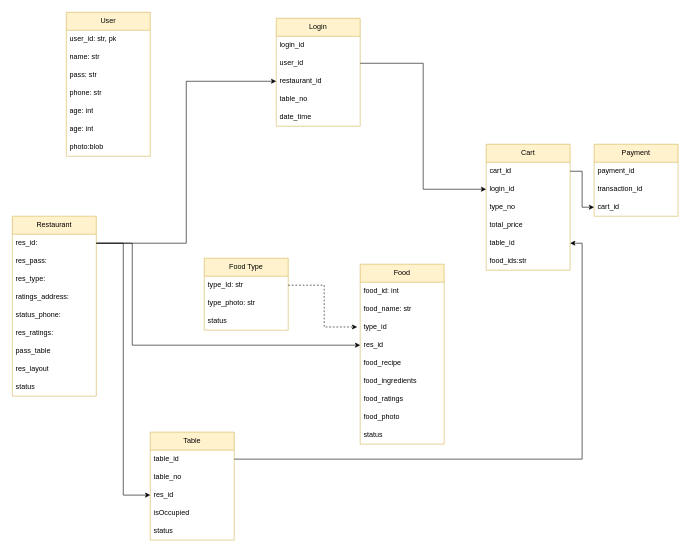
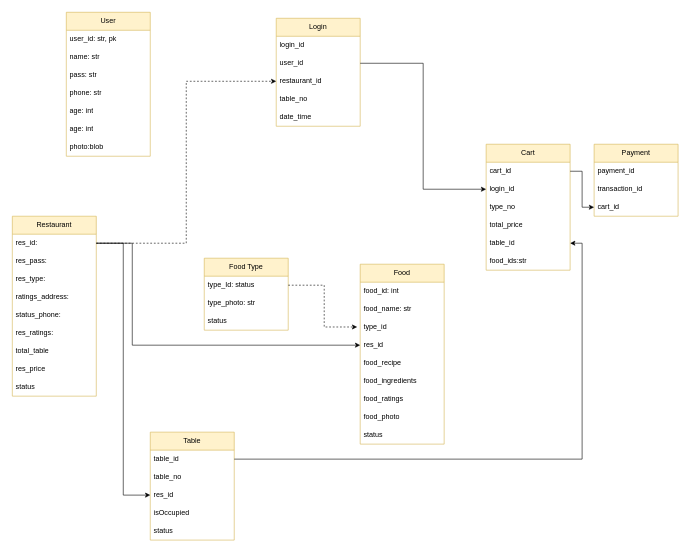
  <mxCell id="0" />
  <mxCell id="1" parent="0" />
  <mxCell id="2" value="User" style="swimlane;fontStyle=0;childLayout=stackLayout;horizontal=1;startSize=30;horizontalStack=0;resizeParent=1;resizeParentMax=0;resizeLast=0;collapsible=1;marginBottom=0;whiteSpace=wrap;html=1;fillColor=#fff2cc;strokeColor=#d6b656;" parent="1" vertex="1"><mxGeometry x="110" y="20" width="140" height="240" as="geometry" /></mxCell>
  <mxCell id="3" value="user_id: str, pk" style="text;strokeColor=none;fillColor=none;align=left;verticalAlign=middle;spacingLeft=4;spacingRight=4;overflow=hidden;points=[[0,0.5],[1,0.5]];portConstraint=eastwest;rotatable=0;whiteSpace=wrap;html=1;" parent="2" vertex="1"><mxGeometry y="30" width="140" height="30" as="geometry" /></mxCell>
  <mxCell id="4" value="name: str" style="text;strokeColor=none;fillColor=none;align=left;verticalAlign=middle;spacingLeft=4;spacingRight=4;overflow=hidden;points=[[0,0.5],[1,0.5]];portConstraint=eastwest;rotatable=0;whiteSpace=wrap;html=1;" parent="2" vertex="1"><mxGeometry y="60" width="140" height="30" as="geometry" /></mxCell>
  <mxCell id="5" value="pass: str" style="text;strokeColor=none;fillColor=none;align=left;verticalAlign=middle;spacingLeft=4;spacingRight=4;overflow=hidden;points=[[0,0.5],[1,0.5]];portConstraint=eastwest;rotatable=0;whiteSpace=wrap;html=1;" parent="2" vertex="1"><mxGeometry y="90" width="140" height="30" as="geometry" /></mxCell>
  <mxCell id="6" value="phone: str" style="text;strokeColor=none;fillColor=none;align=left;verticalAlign=middle;spacingLeft=4;spacingRight=4;overflow=hidden;points=[[0,0.5],[1,0.5]];portConstraint=eastwest;rotatable=0;whiteSpace=wrap;html=1;" parent="2" vertex="1"><mxGeometry y="120" width="140" height="30" as="geometry" /></mxCell>
  <mxCell id="7" value="age: int" style="text;strokeColor=none;fillColor=none;align=left;verticalAlign=middle;spacingLeft=4;spacingRight=4;overflow=hidden;points=[[0,0.5],[1,0.5]];portConstraint=eastwest;rotatable=0;whiteSpace=wrap;html=1;" parent="2" vertex="1"><mxGeometry y="150" width="140" height="30" as="geometry" /></mxCell>
  <mxCell id="8" value="age: int" style="text;strokeColor=none;fillColor=none;align=left;verticalAlign=middle;spacingLeft=4;spacingRight=4;overflow=hidden;points=[[0,0.5],[1,0.5]];portConstraint=eastwest;rotatable=0;whiteSpace=wrap;html=1;" parent="2" vertex="1"><mxGeometry y="180" width="140" height="30" as="geometry" /></mxCell>
  <mxCell id="9" value="photo:blob" style="text;strokeColor=none;fillColor=none;align=left;verticalAlign=middle;spacingLeft=4;spacingRight=4;overflow=hidden;points=[[0,0.5],[1,0.5]];portConstraint=eastwest;rotatable=0;whiteSpace=wrap;html=1;" parent="2" vertex="1"><mxGeometry y="210" width="140" height="30" as="geometry" /></mxCell>
  <mxCell id="10" value="Food Type" style="swimlane;fontStyle=0;childLayout=stackLayout;horizontal=1;startSize=30;horizontalStack=0;resizeParent=1;resizeParentMax=0;resizeLast=0;collapsible=1;marginBottom=0;whiteSpace=wrap;html=1;fillColor=#fff2cc;strokeColor=#d6b656;" parent="1" vertex="1"><mxGeometry x="340" y="430" width="140" height="120" as="geometry"><mxRectangle x="330" y="530" width="100" height="30" as="alternateBounds" /></mxGeometry></mxCell>
- <mxCell id="11" value="type_Id: str" style="text;strokeColor=none;fillColor=none;align=left;verticalAlign=middle;spacingLeft=4;spacingRight=4;overflow=hidden;points=[[0,0.5],[1,0.5]];portConstraint=eastwest;rotatable=0;whiteSpace=wrap;html=1;" parent="10" vertex="1"><mxGeometry y="30" width="140" height="30" as="geometry" /></mxCell>
+ <mxCell id="11" value="type_Id: status" style="text;strokeColor=none;fillColor=none;align=left;verticalAlign=middle;spacingLeft=4;spacingRight=4;overflow=hidden;points=[[0,0.5],[1,0.5]];portConstraint=eastwest;rotatable=0;whiteSpace=wrap;html=1;" parent="10" vertex="1"><mxGeometry y="30" width="140" height="30" as="geometry" /></mxCell>
  <mxCell id="12" value="type_photo: str" style="text;strokeColor=none;fillColor=none;align=left;verticalAlign=middle;spacingLeft=4;spacingRight=4;overflow=hidden;points=[[0,0.5],[1,0.5]];portConstraint=eastwest;rotatable=0;whiteSpace=wrap;html=1;" parent="10" vertex="1"><mxGeometry y="60" width="140" height="30" as="geometry" /></mxCell>
  <mxCell id="13" value="status" style="text;strokeColor=none;fillColor=none;align=left;verticalAlign=middle;spacingLeft=4;spacingRight=4;overflow=hidden;points=[[0,0.5],[1,0.5]];portConstraint=eastwest;rotatable=0;whiteSpace=wrap;html=1;" parent="10" vertex="1"><mxGeometry y="90" width="140" height="30" as="geometry" /></mxCell>
  <mxCell id="14" value="Food" style="swimlane;fontStyle=0;childLayout=stackLayout;horizontal=1;startSize=30;horizontalStack=0;resizeParent=1;resizeParentMax=0;resizeLast=0;collapsible=1;marginBottom=0;whiteSpace=wrap;html=1;fillColor=#fff2cc;strokeColor=#d6b656;" parent="1" vertex="1"><mxGeometry x="600" y="440" width="140" height="300" as="geometry"><mxRectangle x="80" y="650" width="100" height="30" as="alternateBounds" /></mxGeometry></mxCell>
  <mxCell id="15" value="food_id: int" style="text;strokeColor=none;fillColor=none;align=left;verticalAlign=middle;spacingLeft=4;spacingRight=4;overflow=hidden;points=[[0,0.5],[1,0.5]];portConstraint=eastwest;rotatable=0;whiteSpace=wrap;html=1;" parent="14" vertex="1"><mxGeometry y="30" width="140" height="30" as="geometry" /></mxCell>
  <mxCell id="16" value="food_name: str" style="text;strokeColor=none;fillColor=none;align=left;verticalAlign=middle;spacingLeft=4;spacingRight=4;overflow=hidden;points=[[0,0.5],[1,0.5]];portConstraint=eastwest;rotatable=0;whiteSpace=wrap;html=1;" parent="14" vertex="1"><mxGeometry y="60" width="140" height="30" as="geometry" /></mxCell>
  <mxCell id="17" value="type_id" style="text;strokeColor=none;fillColor=none;align=left;verticalAlign=middle;spacingLeft=4;spacingRight=4;overflow=hidden;points=[[0,0.5],[1,0.5]];portConstraint=eastwest;rotatable=0;whiteSpace=wrap;html=1;" parent="14" vertex="1"><mxGeometry y="90" width="140" height="30" as="geometry" /></mxCell>
  <mxCell id="18" value="res_id" style="text;strokeColor=none;fillColor=none;align=left;verticalAlign=middle;spacingLeft=4;spacingRight=4;overflow=hidden;points=[[0,0.5],[1,0.5]];portConstraint=eastwest;rotatable=0;whiteSpace=wrap;html=1;" parent="14" vertex="1"><mxGeometry y="120" width="140" height="30" as="geometry" /></mxCell>
  <mxCell id="19" value="food_recipe" style="text;strokeColor=none;fillColor=none;align=left;verticalAlign=middle;spacingLeft=4;spacingRight=4;overflow=hidden;points=[[0,0.5],[1,0.5]];portConstraint=eastwest;rotatable=0;whiteSpace=wrap;html=1;" parent="14" vertex="1"><mxGeometry y="150" width="140" height="30" as="geometry" /></mxCell>
  <mxCell id="20" value="food_ingredients" style="text;strokeColor=none;fillColor=none;align=left;verticalAlign=middle;spacingLeft=4;spacingRight=4;overflow=hidden;points=[[0,0.5],[1,0.5]];portConstraint=eastwest;rotatable=0;whiteSpace=wrap;html=1;" parent="14" vertex="1"><mxGeometry y="180" width="140" height="30" as="geometry" /></mxCell>
  <mxCell id="21" value="food_ratings" style="text;strokeColor=none;fillColor=none;align=left;verticalAlign=middle;spacingLeft=4;spacingRight=4;overflow=hidden;points=[[0,0.5],[1,0.5]];portConstraint=eastwest;rotatable=0;whiteSpace=wrap;html=1;" parent="14" vertex="1"><mxGeometry y="210" width="140" height="30" as="geometry" /></mxCell>
  <mxCell id="22" value="food_photo" style="text;strokeColor=none;fillColor=none;align=left;verticalAlign=middle;spacingLeft=4;spacingRight=4;overflow=hidden;points=[[0,0.5],[1,0.5]];portConstraint=eastwest;rotatable=0;whiteSpace=wrap;html=1;" parent="14" vertex="1"><mxGeometry y="240" width="140" height="30" as="geometry" /></mxCell>
  <mxCell id="23" value="status" style="text;strokeColor=none;fillColor=none;align=left;verticalAlign=middle;spacingLeft=4;spacingRight=4;overflow=hidden;points=[[0,0.5],[1,0.5]];portConstraint=eastwest;rotatable=0;whiteSpace=wrap;html=1;" parent="14" vertex="1"><mxGeometry y="270" width="140" height="30" as="geometry" /></mxCell>
  <mxCell id="24" value="Restaurant" style="swimlane;fontStyle=0;childLayout=stackLayout;horizontal=1;startSize=30;horizontalStack=0;resizeParent=1;resizeParentMax=0;resizeLast=0;collapsible=1;marginBottom=0;whiteSpace=wrap;html=1;fillColor=#fff2cc;strokeColor=#d6b656;" parent="1" vertex="1"><mxGeometry x="20" y="360" width="140" height="300" as="geometry" /></mxCell>
  <mxCell id="25" value="res_id:&amp;nbsp;" style="text;strokeColor=none;fillColor=none;align=left;verticalAlign=middle;spacingLeft=4;spacingRight=4;overflow=hidden;points=[[0,0.5],[1,0.5]];portConstraint=eastwest;rotatable=0;whiteSpace=wrap;html=1;" parent="24" vertex="1"><mxGeometry y="30" width="140" height="30" as="geometry" /></mxCell>
  <mxCell id="26" value="res_pass:" style="text;strokeColor=none;fillColor=none;align=left;verticalAlign=middle;spacingLeft=4;spacingRight=4;overflow=hidden;points=[[0,0.5],[1,0.5]];portConstraint=eastwest;rotatable=0;whiteSpace=wrap;html=1;" parent="24" vertex="1"><mxGeometry y="60" width="140" height="30" as="geometry" /></mxCell>
  <mxCell id="27" value="res_type:" style="text;strokeColor=none;fillColor=none;align=left;verticalAlign=middle;spacingLeft=4;spacingRight=4;overflow=hidden;points=[[0,0.5],[1,0.5]];portConstraint=eastwest;rotatable=0;whiteSpace=wrap;html=1;" parent="24" vertex="1"><mxGeometry y="90" width="140" height="30" as="geometry" /></mxCell>
  <mxCell id="28" value="ratings_address:" style="text;strokeColor=none;fillColor=none;align=left;verticalAlign=middle;spacingLeft=4;spacingRight=4;overflow=hidden;points=[[0,0.5],[1,0.5]];portConstraint=eastwest;rotatable=0;whiteSpace=wrap;html=1;" parent="24" vertex="1"><mxGeometry y="120" width="140" height="30" as="geometry" /></mxCell>
  <mxCell id="29" value="status_phone:" style="text;strokeColor=none;fillColor=none;align=left;verticalAlign=middle;spacingLeft=4;spacingRight=4;overflow=hidden;points=[[0,0.5],[1,0.5]];portConstraint=eastwest;rotatable=0;whiteSpace=wrap;html=1;" parent="24" vertex="1"><mxGeometry y="150" width="140" height="30" as="geometry" /></mxCell>
  <mxCell id="30" value="res_ratings:" style="text;strokeColor=none;fillColor=none;align=left;verticalAlign=middle;spacingLeft=4;spacingRight=4;overflow=hidden;points=[[0,0.5],[1,0.5]];portConstraint=eastwest;rotatable=0;whiteSpace=wrap;html=1;" parent="24" vertex="1"><mxGeometry y="180" width="140" height="30" as="geometry" /></mxCell>
- <mxCell id="31" value="pass_table" style="text;strokeColor=none;fillColor=none;align=left;verticalAlign=middle;spacingLeft=4;spacingRight=4;overflow=hidden;points=[[0,0.5],[1,0.5]];portConstraint=eastwest;rotatable=0;whiteSpace=wrap;html=1;" parent="24" vertex="1"><mxGeometry y="210" width="140" height="30" as="geometry" /></mxCell>
- <mxCell id="32" value="res_layout" style="text;strokeColor=none;fillColor=none;align=left;verticalAlign=middle;spacingLeft=4;spacingRight=4;overflow=hidden;points=[[0,0.5],[1,0.5]];portConstraint=eastwest;rotatable=0;whiteSpace=wrap;html=1;" parent="24" vertex="1"><mxGeometry y="240" width="140" height="30" as="geometry" /></mxCell>
+ <mxCell id="31" value="total_table" style="text;strokeColor=none;fillColor=none;align=left;verticalAlign=middle;spacingLeft=4;spacingRight=4;overflow=hidden;points=[[0,0.5],[1,0.5]];portConstraint=eastwest;rotatable=0;whiteSpace=wrap;html=1;" parent="24" vertex="1"><mxGeometry y="210" width="140" height="30" as="geometry" /></mxCell>
+ <mxCell id="32" value="res_price" style="text;strokeColor=none;fillColor=none;align=left;verticalAlign=middle;spacingLeft=4;spacingRight=4;overflow=hidden;points=[[0,0.5],[1,0.5]];portConstraint=eastwest;rotatable=0;whiteSpace=wrap;html=1;" parent="24" vertex="1"><mxGeometry y="240" width="140" height="30" as="geometry" /></mxCell>
  <mxCell id="33" value="status" style="text;strokeColor=none;fillColor=none;align=left;verticalAlign=middle;spacingLeft=4;spacingRight=4;overflow=hidden;points=[[0,0.5],[1,0.5]];portConstraint=eastwest;rotatable=0;whiteSpace=wrap;html=1;" parent="24" vertex="1"><mxGeometry y="270" width="140" height="30" as="geometry" /></mxCell>
  <mxCell id="34" value="Cart" style="swimlane;fontStyle=0;childLayout=stackLayout;horizontal=1;startSize=30;horizontalStack=0;resizeParent=1;resizeParentMax=0;resizeLast=0;collapsible=1;marginBottom=0;whiteSpace=wrap;html=1;fillColor=#fff2cc;strokeColor=#d6b656;" parent="1" vertex="1"><mxGeometry x="810" y="240" width="140" height="210" as="geometry" /></mxCell>
  <mxCell id="35" value="cart_id" style="text;strokeColor=none;fillColor=none;align=left;verticalAlign=middle;spacingLeft=4;spacingRight=4;overflow=hidden;points=[[0,0.5],[1,0.5]];portConstraint=eastwest;rotatable=0;whiteSpace=wrap;html=1;" parent="34" vertex="1"><mxGeometry y="30" width="140" height="30" as="geometry" /></mxCell>
  <mxCell id="36" value="login_id" style="text;strokeColor=none;fillColor=none;align=left;verticalAlign=middle;spacingLeft=4;spacingRight=4;overflow=hidden;points=[[0,0.5],[1,0.5]];portConstraint=eastwest;rotatable=0;whiteSpace=wrap;html=1;" parent="34" vertex="1"><mxGeometry y="60" width="140" height="30" as="geometry" /></mxCell>
  <mxCell id="37" value="type_no" style="text;strokeColor=none;fillColor=none;align=left;verticalAlign=middle;spacingLeft=4;spacingRight=4;overflow=hidden;points=[[0,0.5],[1,0.5]];portConstraint=eastwest;rotatable=0;whiteSpace=wrap;html=1;" parent="34" vertex="1"><mxGeometry y="90" width="140" height="30" as="geometry" /></mxCell>
  <mxCell id="38" value="total_price" style="text;strokeColor=none;fillColor=none;align=left;verticalAlign=middle;spacingLeft=4;spacingRight=4;overflow=hidden;points=[[0,0.5],[1,0.5]];portConstraint=eastwest;rotatable=0;whiteSpace=wrap;html=1;" parent="34" vertex="1"><mxGeometry y="120" width="140" height="30" as="geometry" /></mxCell>
  <mxCell id="39" value="table_id" style="text;strokeColor=none;fillColor=none;align=left;verticalAlign=middle;spacingLeft=4;spacingRight=4;overflow=hidden;points=[[0,0.5],[1,0.5]];portConstraint=eastwest;rotatable=0;whiteSpace=wrap;html=1;" parent="34" vertex="1"><mxGeometry y="150" width="140" height="30" as="geometry" /></mxCell>
  <mxCell id="40" value="food_ids:str" style="text;strokeColor=none;fillColor=none;align=left;verticalAlign=middle;spacingLeft=4;spacingRight=4;overflow=hidden;points=[[0,0.5],[1,0.5]];portConstraint=eastwest;rotatable=0;whiteSpace=wrap;html=1;" parent="34" vertex="1"><mxGeometry y="180" width="140" height="30" as="geometry" /></mxCell>
  <mxCell id="41" style="edgeStyle=orthogonalEdgeStyle;rounded=0;orthogonalLoop=1;jettySize=auto;html=1;entryX=-0.036;entryY=0.489;entryDx=0;entryDy=0;entryPerimeter=0;dashed=1;" parent="1" source="11" target="17" edge="1"><mxGeometry relative="1" as="geometry" /></mxCell>
  <mxCell id="42" style="edgeStyle=orthogonalEdgeStyle;rounded=0;orthogonalLoop=1;jettySize=auto;html=1;entryX=0;entryY=0.5;entryDx=0;entryDy=0;" parent="1" source="25" target="18" edge="1"><mxGeometry relative="1" as="geometry"><Array as="points"><mxPoint x="220" y="405" /><mxPoint x="220" y="575" /></Array></mxGeometry></mxCell>
  <mxCell id="43" value="Login" style="swimlane;fontStyle=0;childLayout=stackLayout;horizontal=1;startSize=30;horizontalStack=0;resizeParent=1;resizeParentMax=0;resizeLast=0;collapsible=1;marginBottom=0;whiteSpace=wrap;html=1;fillColor=#fff2cc;strokeColor=#d6b656;" parent="1" vertex="1"><mxGeometry x="460" y="30" width="140" height="180" as="geometry" /></mxCell>
  <mxCell id="44" value="login_id" style="text;strokeColor=none;fillColor=none;align=left;verticalAlign=middle;spacingLeft=4;spacingRight=4;overflow=hidden;points=[[0,0.5],[1,0.5]];portConstraint=eastwest;rotatable=0;whiteSpace=wrap;html=1;" parent="43" vertex="1"><mxGeometry y="30" width="140" height="30" as="geometry" /></mxCell>
  <mxCell id="45" value="user_id" style="text;strokeColor=none;fillColor=none;align=left;verticalAlign=middle;spacingLeft=4;spacingRight=4;overflow=hidden;points=[[0,0.5],[1,0.5]];portConstraint=eastwest;rotatable=0;whiteSpace=wrap;html=1;" parent="43" vertex="1"><mxGeometry y="60" width="140" height="30" as="geometry" /></mxCell>
  <mxCell id="46" value="restaurant_id" style="text;strokeColor=none;fillColor=none;align=left;verticalAlign=middle;spacingLeft=4;spacingRight=4;overflow=hidden;points=[[0,0.5],[1,0.5]];portConstraint=eastwest;rotatable=0;whiteSpace=wrap;html=1;" parent="43" vertex="1"><mxGeometry y="90" width="140" height="30" as="geometry" /></mxCell>
  <mxCell id="47" value="table_no" style="text;strokeColor=none;fillColor=none;align=left;verticalAlign=middle;spacingLeft=4;spacingRight=4;overflow=hidden;points=[[0,0.5],[1,0.5]];portConstraint=eastwest;rotatable=0;whiteSpace=wrap;html=1;" parent="43" vertex="1"><mxGeometry y="120" width="140" height="30" as="geometry" /></mxCell>
  <mxCell id="48" value="date_time" style="text;strokeColor=none;fillColor=none;align=left;verticalAlign=middle;spacingLeft=4;spacingRight=4;overflow=hidden;points=[[0,0.5],[1,0.5]];portConstraint=eastwest;rotatable=0;whiteSpace=wrap;html=1;" parent="43" vertex="1"><mxGeometry y="150" width="140" height="30" as="geometry" /></mxCell>
  <mxCell id="49" style="edgeStyle=orthogonalEdgeStyle;rounded=0;orthogonalLoop=1;jettySize=auto;html=1;entryX=0;entryY=0.5;entryDx=0;entryDy=0;" parent="1" source="45" target="36" edge="1"><mxGeometry relative="1" as="geometry" /></mxCell>
- <mxCell id="50" style="edgeStyle=orthogonalEdgeStyle;rounded=0;orthogonalLoop=1;jettySize=auto;html=1;entryX=0;entryY=0.5;entryDx=0;entryDy=0;" parent="1" source="25" target="46" edge="1"><mxGeometry relative="1" as="geometry" /></mxCell>
+ <mxCell id="50" style="edgeStyle=orthogonalEdgeStyle;rounded=0;orthogonalLoop=1;jettySize=auto;html=1;entryX=0;entryY=0.5;entryDx=0;entryDy=0;dashed=1;" parent="1" source="25" target="46" edge="1"><mxGeometry relative="1" as="geometry" /></mxCell>
  <mxCell id="51" value="Payment" style="swimlane;fontStyle=0;childLayout=stackLayout;horizontal=1;startSize=30;horizontalStack=0;resizeParent=1;resizeParentMax=0;resizeLast=0;collapsible=1;marginBottom=0;whiteSpace=wrap;html=1;fillColor=#fff2cc;strokeColor=#d6b656;" parent="1" vertex="1"><mxGeometry x="990" y="240" width="140" height="120" as="geometry" /></mxCell>
  <mxCell id="52" value="payment_id" style="text;strokeColor=none;fillColor=none;align=left;verticalAlign=middle;spacingLeft=4;spacingRight=4;overflow=hidden;points=[[0,0.5],[1,0.5]];portConstraint=eastwest;rotatable=0;whiteSpace=wrap;html=1;" parent="51" vertex="1"><mxGeometry y="30" width="140" height="30" as="geometry" /></mxCell>
  <mxCell id="53" value="transaction_id" style="text;strokeColor=none;fillColor=none;align=left;verticalAlign=middle;spacingLeft=4;spacingRight=4;overflow=hidden;points=[[0,0.5],[1,0.5]];portConstraint=eastwest;rotatable=0;whiteSpace=wrap;html=1;" parent="51" vertex="1"><mxGeometry y="60" width="140" height="30" as="geometry" /></mxCell>
  <mxCell id="54" value="cart_id" style="text;strokeColor=none;fillColor=none;align=left;verticalAlign=middle;spacingLeft=4;spacingRight=4;overflow=hidden;points=[[0,0.5],[1,0.5]];portConstraint=eastwest;rotatable=0;whiteSpace=wrap;html=1;" parent="51" vertex="1"><mxGeometry y="90" width="140" height="30" as="geometry" /></mxCell>
  <mxCell id="55" style="edgeStyle=orthogonalEdgeStyle;rounded=0;orthogonalLoop=1;jettySize=auto;html=1;entryX=0;entryY=0.5;entryDx=0;entryDy=0;" parent="1" source="35" target="54" edge="1"><mxGeometry relative="1" as="geometry" /></mxCell>
  <mxCell id="56" value="Table" style="swimlane;fontStyle=0;childLayout=stackLayout;horizontal=1;startSize=30;horizontalStack=0;resizeParent=1;resizeParentMax=0;resizeLast=0;collapsible=1;marginBottom=0;whiteSpace=wrap;html=1;fillColor=#fff2cc;strokeColor=#d6b656;" parent="1" vertex="1"><mxGeometry x="250" y="720" width="140" height="180" as="geometry" /></mxCell>
  <mxCell id="57" value="table_id" style="text;strokeColor=none;fillColor=none;align=left;verticalAlign=middle;spacingLeft=4;spacingRight=4;overflow=hidden;points=[[0,0.5],[1,0.5]];portConstraint=eastwest;rotatable=0;whiteSpace=wrap;html=1;" parent="56" vertex="1"><mxGeometry y="30" width="140" height="30" as="geometry" /></mxCell>
  <mxCell id="58" value="table_no" style="text;strokeColor=none;fillColor=none;align=left;verticalAlign=middle;spacingLeft=4;spacingRight=4;overflow=hidden;points=[[0,0.5],[1,0.5]];portConstraint=eastwest;rotatable=0;whiteSpace=wrap;html=1;" parent="56" vertex="1"><mxGeometry y="60" width="140" height="30" as="geometry" /></mxCell>
  <mxCell id="59" value="res_id" style="text;strokeColor=none;fillColor=none;align=left;verticalAlign=middle;spacingLeft=4;spacingRight=4;overflow=hidden;points=[[0,0.5],[1,0.5]];portConstraint=eastwest;rotatable=0;whiteSpace=wrap;html=1;" parent="56" vertex="1"><mxGeometry y="90" width="140" height="30" as="geometry" /></mxCell>
  <mxCell id="60" value="isOccupied" style="text;strokeColor=none;fillColor=none;align=left;verticalAlign=middle;spacingLeft=4;spacingRight=4;overflow=hidden;points=[[0,0.5],[1,0.5]];portConstraint=eastwest;rotatable=0;whiteSpace=wrap;html=1;" parent="56" vertex="1"><mxGeometry y="120" width="140" height="30" as="geometry" /></mxCell>
  <mxCell id="61" value="status" style="text;strokeColor=none;fillColor=none;align=left;verticalAlign=middle;spacingLeft=4;spacingRight=4;overflow=hidden;points=[[0,0.5],[1,0.5]];portConstraint=eastwest;rotatable=0;whiteSpace=wrap;html=1;" parent="56" vertex="1"><mxGeometry y="150" width="140" height="30" as="geometry" /></mxCell>
  <mxCell id="62" style="edgeStyle=orthogonalEdgeStyle;rounded=0;orthogonalLoop=1;jettySize=auto;html=1;entryX=0;entryY=0.5;entryDx=0;entryDy=0;" parent="1" source="25" target="59" edge="1"><mxGeometry relative="1" as="geometry" /></mxCell>
  <mxCell id="63" style="edgeStyle=orthogonalEdgeStyle;rounded=0;orthogonalLoop=1;jettySize=auto;html=1;entryX=1;entryY=0.5;entryDx=0;entryDy=0;" parent="1" source="57" target="39" edge="1"><mxGeometry relative="1" as="geometry" /></mxCell>
